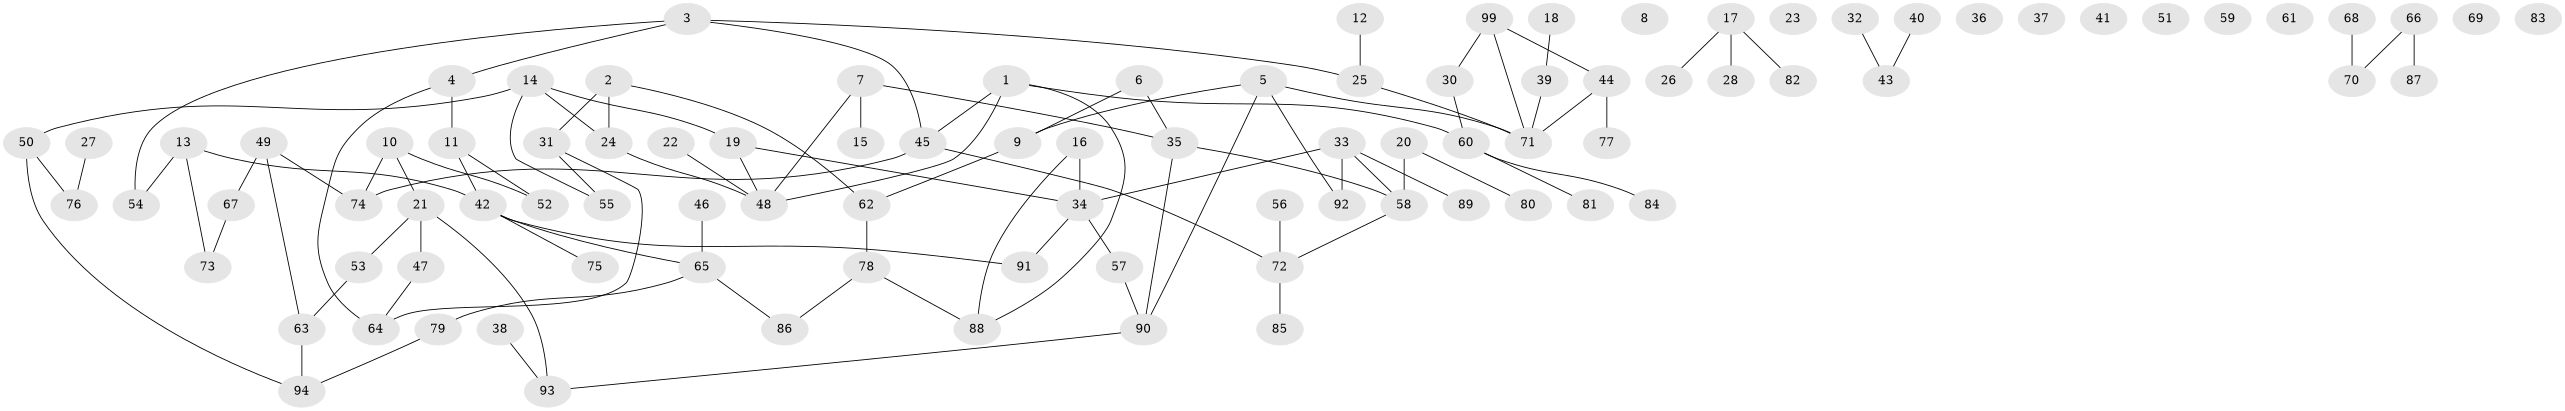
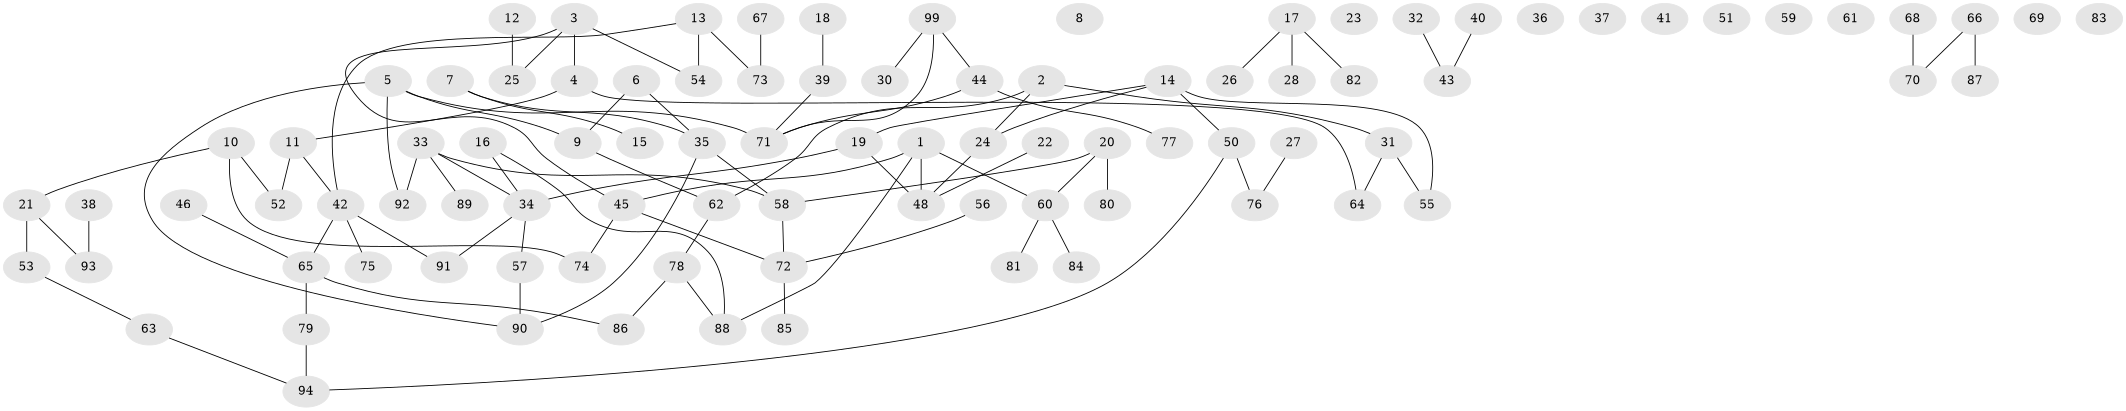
  graph {
    node [color=gray90 style=filled]
    1
    45
    48
    60
    88
    74
    72
    81
    84
    2
    24
    31
    62
    64
    55
    78
    3
    4
    25
    54
    11
    71
    52
    42
    5
    9
    90
    92
    93
    6
    35
    58
    7
    15
    8
    10
    21
-   47
    53
    91
    65
    75
    12
    13
    73
    14
    19
    50
    34
    76
    94
    16
    57
    17
    26
    28
    82
    18
    39
    20
    80
    63
    22
    23
    27
    n66 [label=99]
    30
    44
    77
    32
    43
    33
    89
    36
    37
    38
    40
    41
    79
    86
    85
    46
-   49
    67
    51
    56
    59
    61
    66
    70
    87
    68
    69
    83
    1 -- 45
    1 -- 48
    1 -- 60
    1 -- 88
    45 -- 74
    45 -- 72
    60 -- 81
    60 -- 84
    72 -- 85
    2 -- 24
    2 -- 31
    2 -- 62
    24 -- 48
    31 -- 64
    31 -- 55
    62 -- 78
    78 -- 88
    78 -- 86
    3 -- 45
    3 -- 4
    3 -- 25
    3 -- 54
    4 -- 64
    4 -- 11
-   25 -- 71
    11 -- 52
    11 -- 42
    42 -- 91
    42 -- 65
    42 -- 75
    5 -- 71
    5 -- 9
    5 -- 90
    5 -- 92
    9 -- 62
-   90 -- 93
    6 -- 9
    6 -- 35
    35 -- 90
    35 -- 58
    58 -- 72
-   7 -- 48
    7 -- 35
    7 -- 15
    10 -- 74
    10 -- 52
    10 -- 21
    21 -- 93
-   21 -- 47
    21 -- 53
-   47 -- 64
    53 -- 63
    65 -- 79
    65 -- 86
    12 -- 25
    13 -- 54
    13 -- 42
    13 -- 73
    14 -- 24
    14 -- 55
    14 -- 19
    14 -- 50
    19 -- 48
    19 -- 34
    50 -- 76
    50 -- 94
    34 -- 91
    34 -- 57
    16 -- 88
    16 -- 34
    57 -- 90
    17 -- 26
    17 -- 28
    17 -- 82
    18 -- 39
    39 -- 71
    20 -- 58
    20 -- 80
    63 -- 94
    22 -- 48
    27 -- 76
    n66 -- 71
    n66 -- 30
    n66 -- 44
-   30 -- 60
+   20 -- 60
    44 -- 71
    44 -- 77
    32 -- 43
    33 -- 92
    33 -- 58
    33 -- 34
    33 -- 89
    38 -- 93
    40 -- 43
    79 -- 94
    46 -- 65
-   49 -- 74
-   49 -- 63
-   49 -- 67
    67 -- 73
    56 -- 72
    66 -- 70
    66 -- 87
    68 -- 70
  }
